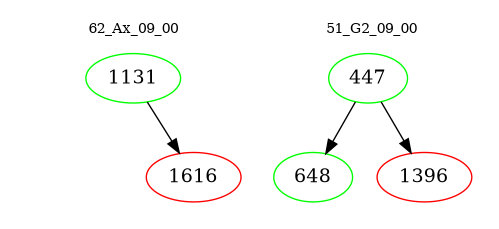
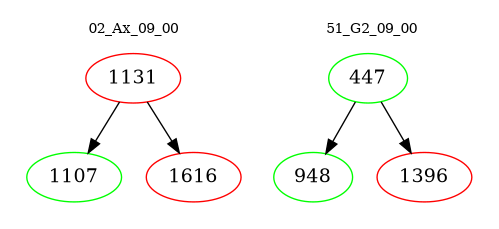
  digraph {
    node [color=green]
    edge [color=black]
-   n1 [label=1131]
+   n1 [color=red label=1131]
+   n2 [label=1107]
    n3 [color=red label=1616]
    n4 [label=447]
-   n5 [label=648]
+   n5 [label=948]
    n6 [color=red label=1396]
    subgraph cluster_1 {
      color=white
      fontsize=10
-     label="62_Ax_09_00"
+     label="02_Ax_09_00"
      n1
+     n2
      n3
    }
    subgraph cluster_2 {
      color=white
      fontsize=10
      label="51_G2_09_00"
      n4
      n5
      n6
    }
+   n1 -> n2
    n1 -> n3
    n4 -> n5
    n4 -> n6
  }
